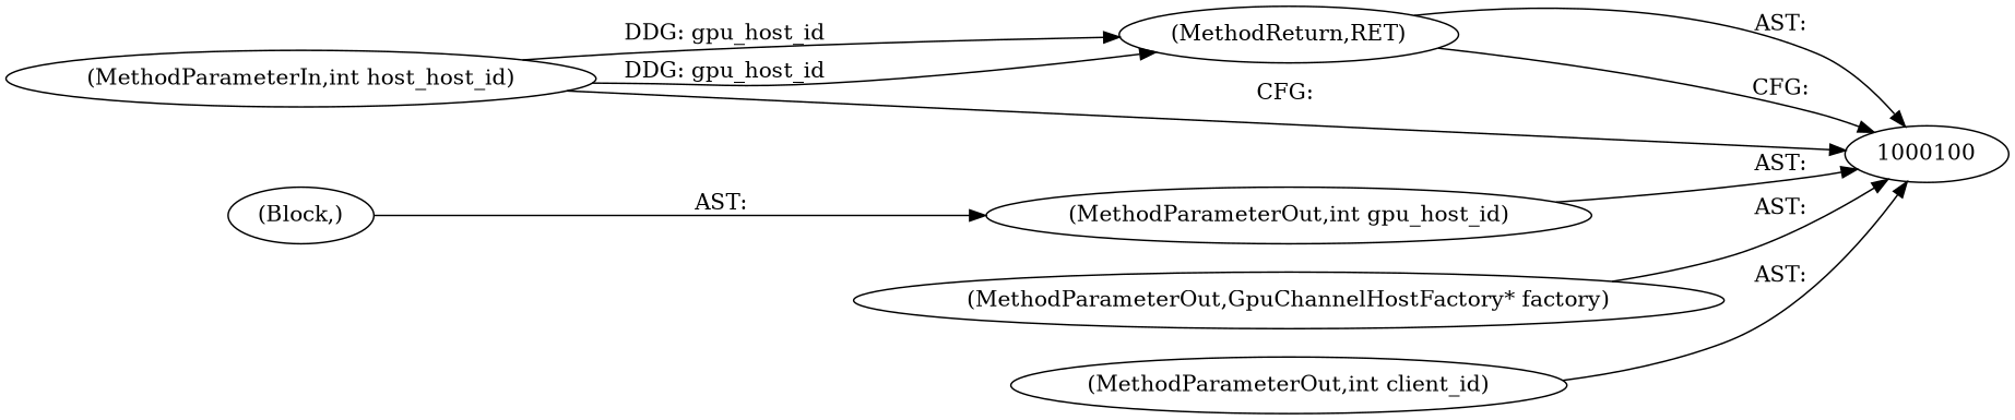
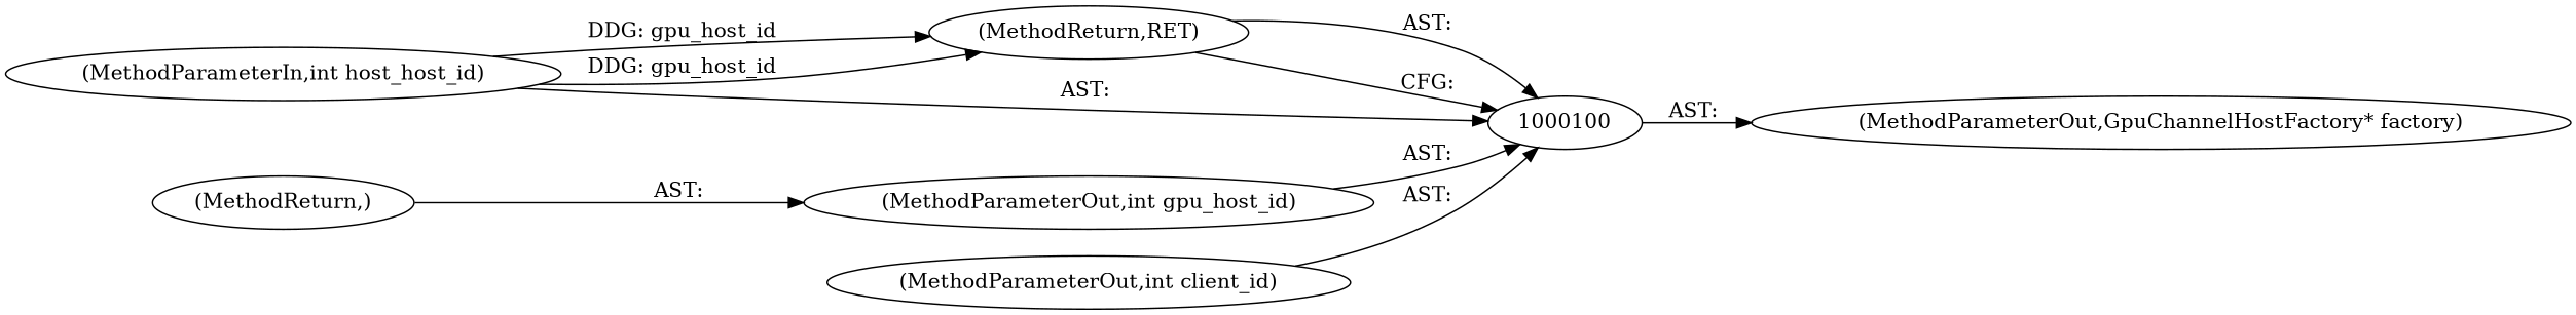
  digraph {
    rankdir=LR
    n1 [label="(MethodReturn,RET)"]
    1000100
    n3 [label="(MethodParameterIn,int host_host_id)"]
    n4 [label="(MethodParameterOut,int gpu_host_id)"]
    n5 [label="(MethodParameterOut,GpuChannelHostFactory* factory)"]
    n6 [label="(MethodParameterOut,int client_id)"]
-   n7 [label="(Block,)"]
+   n7 [label="(MethodReturn,)"]
    n1 -> 1000100 [label="AST: "]
    n1 -> 1000100 [label="CFG: "]
    n3 -> n1 [label="DDG: gpu_host_id"]
    n3 -> n1 [label="DDG: gpu_host_id"]
-   n3 -> 1000100 [label="CFG: "]
+   n3 -> 1000100 [label="AST: "]
    n4 -> 1000100 [label="AST: "]
-   n5 -> 1000100 [label="AST: "]
+   1000100 -> n5 [label="AST: "]
    n6 -> 1000100 [label="AST: "]
    n7 -> n4 [label="AST: "]
  }
